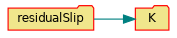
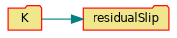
  digraph {
    rankdir=LR
    node [color=red fillcolor=khaki fontname=Helvetica fontsize=10 shape=folder style=filled]
    n1 [fontcolor=black height=0.2 label=residualSlip width=0.4]
    n2 [height=0.2 label=K width=0.4]
-   n1 -> n2 [color=teal fontname=Helvetica fontsize=10 labelfontname=Helvetica labelfontsize=10 style=solid arrowhead=normal]
+   n2 -> n1 [color=teal fontname=Helvetica fontsize=10 labelfontname=Helvetica labelfontsize=10 style=solid arrowhead=normal]
  }
